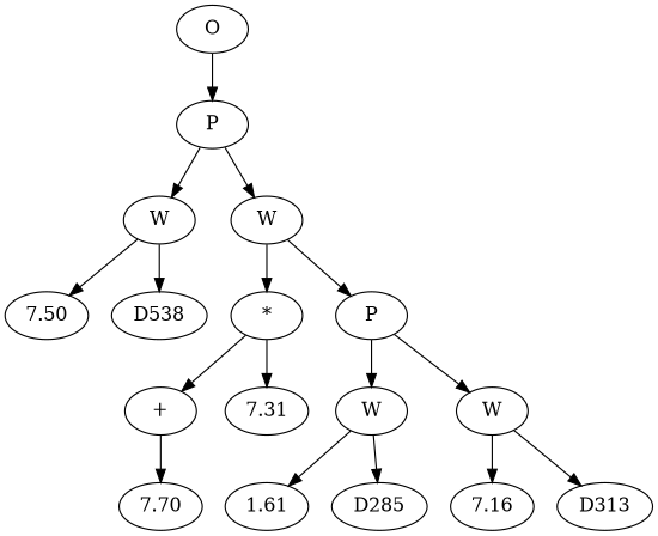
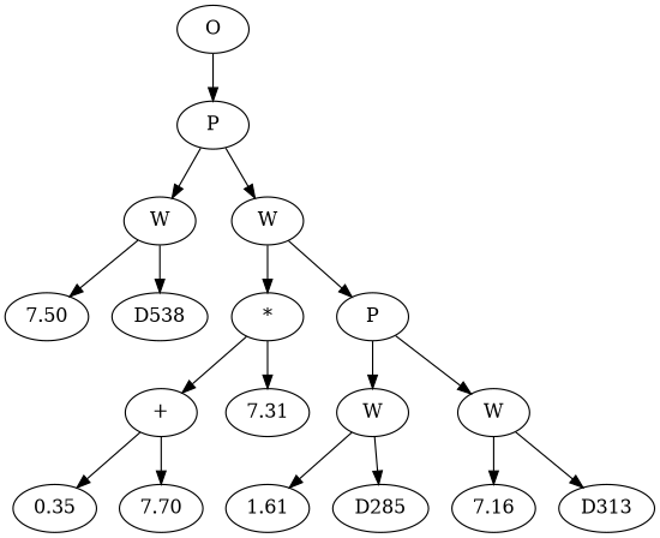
  digraph {
    n1 [label=O]
    n2 [label=P]
    n3 [label=W]
    n4 [label=W]
    n5 [label=7.50]
    n6 [label=D538]
    n7 [label="*"]
    n8 [label=P]
    n9 [label="+"]
    n10 [label=7.31]
    n11 [label=W]
    n12 [label=W]
+   n13 [label=0.35]
    n14 [label=7.70]
    n15 [label=1.61]
    n16 [label=D285]
    n17 [label=7.16]
    n18 [label=D313]
    n1 -> n2
    n2 -> n3
    n2 -> n4
    n3 -> n5
    n3 -> n6
    n4 -> n7
    n4 -> n8
    n7 -> n9
    n7 -> n10
    n8 -> n11
    n8 -> n12
+   n9 -> n13
    n9 -> n14
    n11 -> n15
    n11 -> n16
    n12 -> n17
    n12 -> n18
  }
